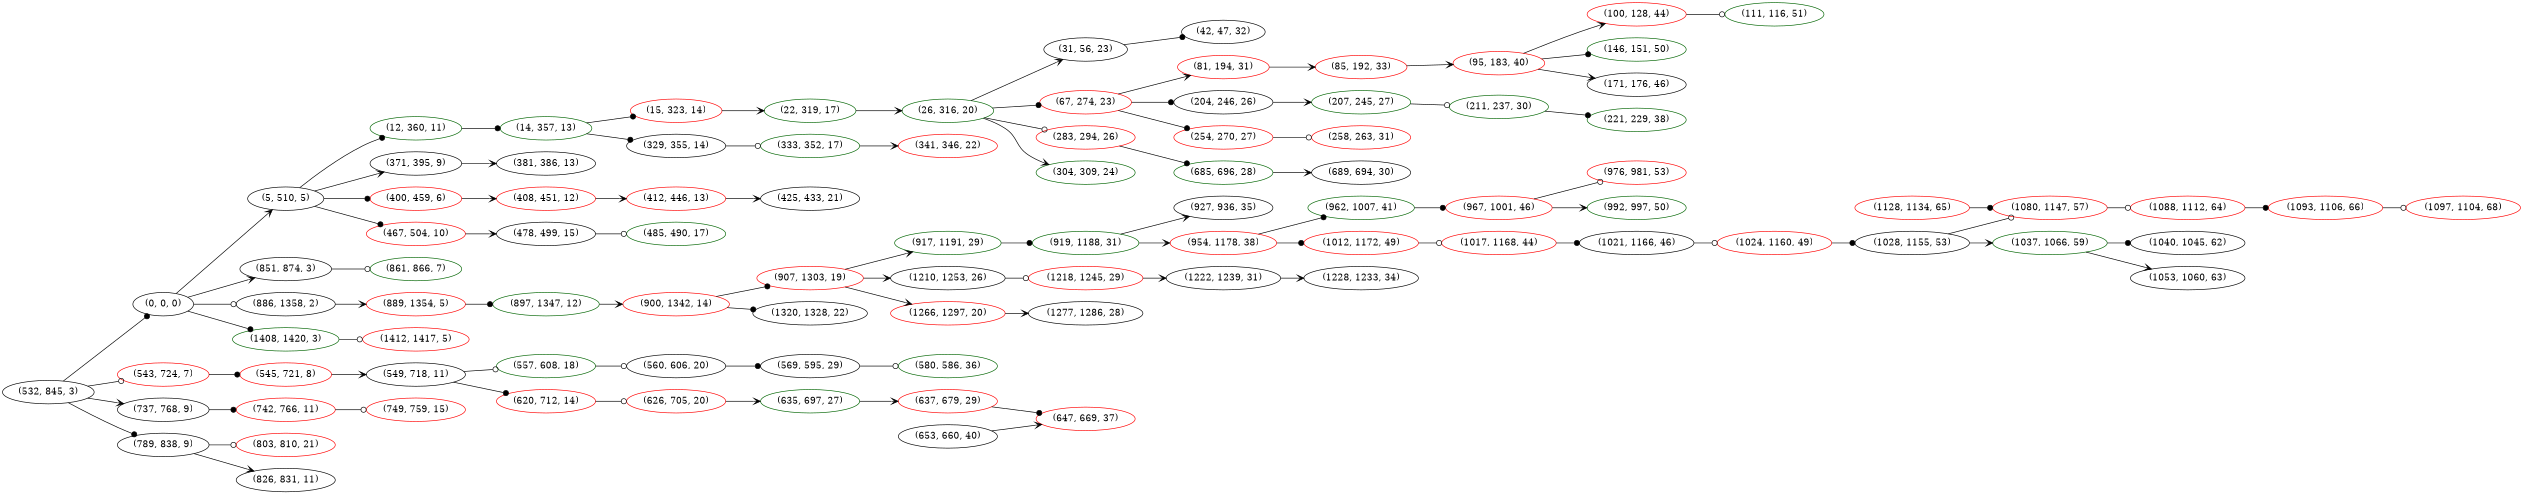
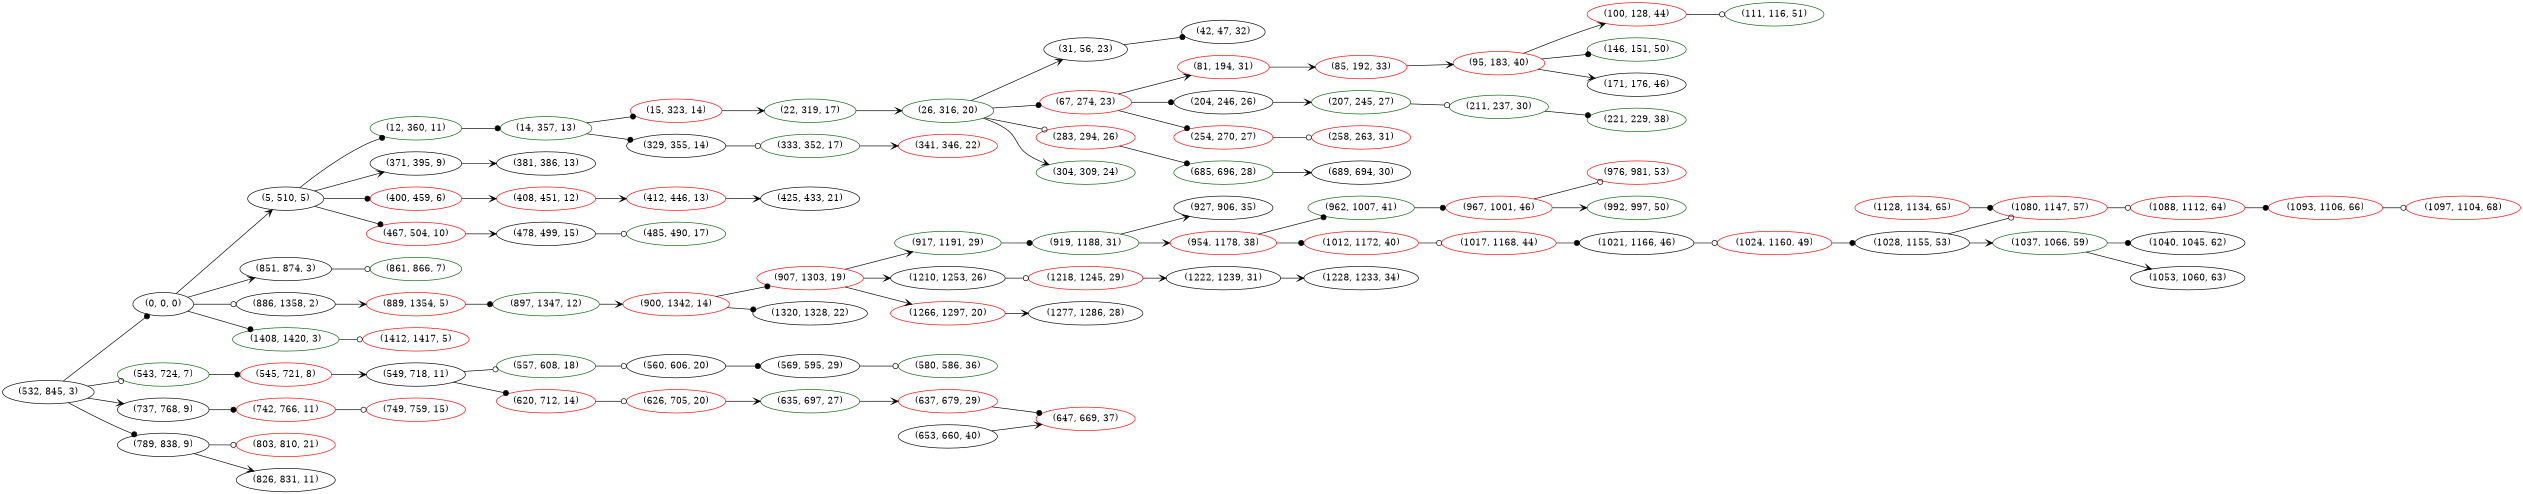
  digraph {
    rankdir=LR
    node [color=red]
    edge [arrowhead=vee]
    "(0, 0, 0)" [color=black]
    "(5, 510, 5)" [color=black]
    "(851, 874, 3)" [color=black]
    "(886, 1358, 2)" [color=black]
    "(1408, 1420, 3)" [color=darkgreen]
    "(12, 360, 11)" [color=darkgreen]
    "(371, 395, 9)" [color=black]
    "(400, 459, 6)"
    "(467, 504, 10)"
    "(532, 845, 3)" [color=black]
-   "(543, 724, 7)"
+   "(543, 724, 7)" [color=darkgreen]
    "(737, 768, 9)" [color=black]
    "(789, 838, 9)" [color=black]
    "(861, 866, 7)" [color=darkgreen]
    "(889, 1354, 5)"
    "(1412, 1417, 5)"
    "(14, 357, 13)" [color=darkgreen]
    "(381, 386, 13)" [color=black]
    "(408, 451, 12)"
    "(478, 499, 15)" [color=black]
    "(15, 323, 14)"
    "(329, 355, 14)" [color=black]
    "(22, 319, 17)" [color=darkgreen]
    "(333, 352, 17)" [color=darkgreen]
    "(26, 316, 20)" [color=darkgreen]
    "(31, 56, 23)" [color=black]
    "(67, 274, 23)"
    "(283, 294, 26)"
    "(304, 309, 24)" [color=darkgreen]
    "(42, 47, 32)" [color=black]
    "(81, 194, 31)"
    "(204, 246, 26)" [color=black]
    "(254, 270, 27)"
    "(685, 696, 28)" [color=darkgreen]
    "(85, 192, 33)"
    "(207, 245, 27)" [color=darkgreen]
    "(258, 263, 31)"
    "(95, 183, 40)"
    "(100, 128, 44)"
    "(146, 151, 50)" [color=darkgreen]
    "(171, 176, 46)" [color=black]
    "(111, 116, 51)" [color=darkgreen]
    "(211, 237, 30)" [color=darkgreen]
    "(221, 229, 38)" [color=darkgreen]
    "(341, 346, 22)"
    "(412, 446, 13)"
    "(425, 433, 21)" [color=black]
    "(485, 490, 17)" [color=darkgreen]
    "(545, 721, 8)"
    "(742, 766, 11)"
    "(803, 810, 21)"
    "(826, 831, 11)" [color=black]
    "(549, 718, 11)" [color=black]
    "(557, 608, 18)" [color=darkgreen]
    "(620, 712, 14)"
    "(560, 606, 20)" [color=black]
    "(626, 705, 20)"
    "(569, 595, 29)" [color=black]
    "(580, 586, 36)" [color=darkgreen]
    "(635, 697, 27)" [color=darkgreen]
    "(637, 679, 29)"
    "(647, 669, 37)"
    "(689, 694, 30)" [color=black]
    "(653, 660, 40)" [color=black]
    "(749, 759, 15)"
    "(897, 1347, 12)" [color=darkgreen]
    "(900, 1342, 14)"
    "(907, 1303, 19)"
    "(1320, 1328, 22)" [color=black]
    "(917, 1191, 29)" [color=darkgreen]
    "(1210, 1253, 26)" [color=black]
    "(1266, 1297, 20)"
    "(919, 1188, 31)" [color=darkgreen]
    "(1218, 1245, 29)"
    "(1277, 1286, 28)" [color=black]
-   "(927, 936, 35)" [color=black]
+   "(927, 936, 35)" [color=black label="(927, 906, 35)"]
    "(954, 1178, 38)"
    "(962, 1007, 41)" [color=darkgreen]
-   "(1012, 1172, 40)" [label="(1012, 1172, 49)"]
+   "(1012, 1172, 40)"
    "(967, 1001, 46)"
    "(1017, 1168, 44)"
    "(976, 981, 53)"
    "(992, 997, 50)" [color=darkgreen]
    "(1021, 1166, 46)" [color=black]
    "(1024, 1160, 49)"
    "(1028, 1155, 53)" [color=black]
    "(1037, 1066, 59)" [color=darkgreen]
    "(1080, 1147, 57)"
    "(1040, 1045, 62)" [color=black]
    "(1053, 1060, 63)" [color=black]
    "(1088, 1112, 64)"
    "(1093, 1106, 66)"
    "(1128, 1134, 65)"
    "(1097, 1104, 68)"
    "(1222, 1239, 31)" [color=black]
    "(1228, 1233, 34)" [color=black]
    "(0, 0, 0)" -> "(5, 510, 5)"
    "(0, 0, 0)" -> "(851, 874, 3)"
    "(0, 0, 0)" -> "(886, 1358, 2)" [arrowhead=odot]
    "(0, 0, 0)" -> "(1408, 1420, 3)" [arrowhead=dot]
    "(5, 510, 5)" -> "(12, 360, 11)" [arrowhead=dot]
    "(5, 510, 5)" -> "(371, 395, 9)"
    "(5, 510, 5)" -> "(400, 459, 6)" [arrowhead=dot]
    "(5, 510, 5)" -> "(467, 504, 10)" [arrowhead=dot]
    "(851, 874, 3)" -> "(861, 866, 7)" [arrowhead=odot]
    "(886, 1358, 2)" -> "(889, 1354, 5)"
    "(1408, 1420, 3)" -> "(1412, 1417, 5)" [arrowhead=odot]
    "(12, 360, 11)" -> "(14, 357, 13)" [arrowhead=dot]
    "(371, 395, 9)" -> "(381, 386, 13)"
    "(400, 459, 6)" -> "(408, 451, 12)"
    "(467, 504, 10)" -> "(478, 499, 15)"
    "(532, 845, 3)" -> "(0, 0, 0)" [arrowhead=dot]
    "(532, 845, 3)" -> "(543, 724, 7)" [arrowhead=odot]
    "(532, 845, 3)" -> "(737, 768, 9)"
    "(532, 845, 3)" -> "(789, 838, 9)" [arrowhead=dot]
    "(543, 724, 7)" -> "(545, 721, 8)" [arrowhead=dot]
    "(737, 768, 9)" -> "(742, 766, 11)" [arrowhead=dot]
    "(789, 838, 9)" -> "(803, 810, 21)" [arrowhead=odot]
    "(789, 838, 9)" -> "(826, 831, 11)"
    "(889, 1354, 5)" -> "(897, 1347, 12)" [arrowhead=dot]
    "(14, 357, 13)" -> "(15, 323, 14)" [arrowhead=dot]
    "(14, 357, 13)" -> "(329, 355, 14)" [arrowhead=dot]
    "(408, 451, 12)" -> "(412, 446, 13)"
    "(478, 499, 15)" -> "(485, 490, 17)" [arrowhead=odot]
    "(15, 323, 14)" -> "(22, 319, 17)"
    "(329, 355, 14)" -> "(333, 352, 17)" [arrowhead=odot]
    "(22, 319, 17)" -> "(26, 316, 20)"
    "(333, 352, 17)" -> "(341, 346, 22)"
    "(26, 316, 20)" -> "(31, 56, 23)"
    "(26, 316, 20)" -> "(67, 274, 23)" [arrowhead=dot]
    "(26, 316, 20)" -> "(283, 294, 26)" [arrowhead=odot]
    "(26, 316, 20)" -> "(304, 309, 24)"
    "(31, 56, 23)" -> "(42, 47, 32)" [arrowhead=dot]
    "(67, 274, 23)" -> "(81, 194, 31)"
    "(67, 274, 23)" -> "(204, 246, 26)" [arrowhead=dot]
    "(67, 274, 23)" -> "(254, 270, 27)" [arrowhead=dot]
    "(283, 294, 26)" -> "(685, 696, 28)" [arrowhead=dot]
    "(81, 194, 31)" -> "(85, 192, 33)"
    "(204, 246, 26)" -> "(207, 245, 27)"
    "(254, 270, 27)" -> "(258, 263, 31)" [arrowhead=odot]
    "(685, 696, 28)" -> "(689, 694, 30)"
    "(85, 192, 33)" -> "(95, 183, 40)"
    "(207, 245, 27)" -> "(211, 237, 30)" [arrowhead=odot]
    "(95, 183, 40)" -> "(100, 128, 44)"
    "(95, 183, 40)" -> "(146, 151, 50)" [arrowhead=dot]
    "(95, 183, 40)" -> "(171, 176, 46)"
    "(100, 128, 44)" -> "(111, 116, 51)" [arrowhead=odot]
    "(211, 237, 30)" -> "(221, 229, 38)" [arrowhead=dot]
    "(412, 446, 13)" -> "(425, 433, 21)"
    "(545, 721, 8)" -> "(549, 718, 11)"
    "(742, 766, 11)" -> "(749, 759, 15)" [arrowhead=odot]
    "(549, 718, 11)" -> "(557, 608, 18)" [arrowhead=odot]
    "(549, 718, 11)" -> "(620, 712, 14)" [arrowhead=dot]
    "(557, 608, 18)" -> "(560, 606, 20)" [arrowhead=odot]
    "(620, 712, 14)" -> "(626, 705, 20)" [arrowhead=odot]
    "(560, 606, 20)" -> "(569, 595, 29)" [arrowhead=dot]
    "(626, 705, 20)" -> "(635, 697, 27)"
    "(569, 595, 29)" -> "(580, 586, 36)" [arrowhead=odot]
    "(635, 697, 27)" -> "(637, 679, 29)"
    "(637, 679, 29)" -> "(647, 669, 37)" [arrowhead=dot]
    "(653, 660, 40)" -> "(647, 669, 37)"
    "(897, 1347, 12)" -> "(900, 1342, 14)"
    "(900, 1342, 14)" -> "(907, 1303, 19)" [arrowhead=dot]
    "(900, 1342, 14)" -> "(1320, 1328, 22)" [arrowhead=dot]
    "(907, 1303, 19)" -> "(917, 1191, 29)"
    "(907, 1303, 19)" -> "(1210, 1253, 26)"
    "(907, 1303, 19)" -> "(1266, 1297, 20)"
    "(917, 1191, 29)" -> "(919, 1188, 31)" [arrowhead=dot]
    "(1210, 1253, 26)" -> "(1218, 1245, 29)" [arrowhead=odot]
    "(1266, 1297, 20)" -> "(1277, 1286, 28)"
    "(919, 1188, 31)" -> "(927, 936, 35)"
    "(919, 1188, 31)" -> "(954, 1178, 38)"
    "(1218, 1245, 29)" -> "(1222, 1239, 31)"
    "(954, 1178, 38)" -> "(962, 1007, 41)" [arrowhead=dot]
    "(954, 1178, 38)" -> "(1012, 1172, 40)" [arrowhead=dot]
    "(962, 1007, 41)" -> "(967, 1001, 46)" [arrowhead=dot]
    "(1012, 1172, 40)" -> "(1017, 1168, 44)" [arrowhead=odot]
    "(967, 1001, 46)" -> "(976, 981, 53)" [arrowhead=odot]
    "(967, 1001, 46)" -> "(992, 997, 50)"
    "(1017, 1168, 44)" -> "(1021, 1166, 46)" [arrowhead=dot]
    "(1021, 1166, 46)" -> "(1024, 1160, 49)" [arrowhead=odot]
    "(1024, 1160, 49)" -> "(1028, 1155, 53)" [arrowhead=dot]
    "(1028, 1155, 53)" -> "(1037, 1066, 59)"
    "(1028, 1155, 53)" -> "(1080, 1147, 57)" [arrowhead=odot]
    "(1037, 1066, 59)" -> "(1040, 1045, 62)" [arrowhead=dot]
    "(1037, 1066, 59)" -> "(1053, 1060, 63)"
    "(1080, 1147, 57)" -> "(1088, 1112, 64)" [arrowhead=odot]
    "(1088, 1112, 64)" -> "(1093, 1106, 66)" [arrowhead=dot]
    "(1093, 1106, 66)" -> "(1097, 1104, 68)" [arrowhead=odot]
    "(1128, 1134, 65)" -> "(1080, 1147, 57)" [arrowhead=dot]
    "(1222, 1239, 31)" -> "(1228, 1233, 34)"
  }
